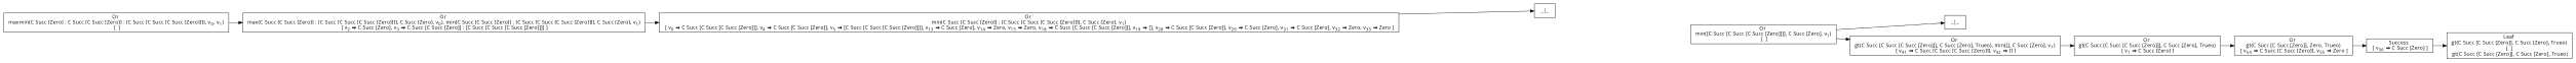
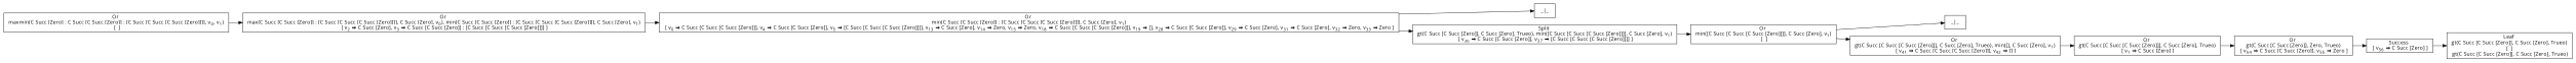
  digraph {
    fontname="Open Sans"
    rankdir=LR
    node [fillcolor=white fontname="Open Sans" shape=box style=filled]
    edge [fontname="Open Sans"]
    n1 [label=<Or <BR/> maxmin(C Succ [Zero] : C Succ [C Succ [Zero]] : [C Succ [C Succ [C Succ [Zero]]]], v<SUB>0</SUB>, v<SUB>1</SUB>) <BR/>  [  ] >]
    n2 [label=<Or <BR/> max(C Succ [C Succ [Zero]] : [C Succ [C Succ [C Succ [Zero]]]], C Succ [Zero], v<SUB>0</SUB>), min(C Succ [C Succ [Zero]] : [C Succ [C Succ [C Succ [Zero]]]], C Succ [Zero], v<SUB>1</SUB>) <BR/>  [ v<SUB>2</SUB> &rarr; C Succ [Zero], v<SUB>3</SUB> &rarr; C Succ [C Succ [Zero]] : [C Succ [C Succ [C Succ [Zero]]]] ] >]
    n3 [label=<Or <BR/> min(C Succ [C Succ [Zero]] : [C Succ [C Succ [C Succ [Zero]]]], C Succ [Zero], v<SUB>1</SUB>) <BR/>  [ v<SUB>0</SUB> &rarr; C Succ [C Succ [C Succ [Zero]]], v<SUB>4</SUB> &rarr; C Succ [C Succ [Zero]], v<SUB>5</SUB> &rarr; [C Succ [C Succ [C Succ [Zero]]]], v<SUB>13</SUB> &rarr; C Succ [Zero], v<SUB>14</SUB> &rarr; Zero, v<SUB>15</SUB> &rarr; Zero, v<SUB>18</SUB> &rarr; C Succ [C Succ [C Succ [Zero]]], v<SUB>19</SUB> &rarr; [], v<SUB>28</SUB> &rarr; C Succ [C Succ [Zero]], v<SUB>29</SUB> &rarr; C Succ [Zero], v<SUB>31</SUB> &rarr; C Succ [Zero], v<SUB>32</SUB> &rarr; Zero, v<SUB>33</SUB> &rarr; Zero ] >]
    n4 [label=<_|_>]
+   n5 [label=<Split <BR/> gt(C Succ [C Succ [Zero]], C Succ [Zero], Trueo), min([C Succ [C Succ [C Succ [Zero]]]], C Succ [Zero], v<SUB>1</SUB>) <BR/>  [ v<SUB>36</SUB> &rarr; C Succ [C Succ [Zero]], v<SUB>37</SUB> &rarr; [C Succ [C Succ [C Succ [Zero]]]] ] >]
    n6 [label=<Or <BR/> min([C Succ [C Succ [C Succ [Zero]]]], C Succ [Zero], v<SUB>1</SUB>) <BR/>  [  ] >]
    n7 [label=<Leaf <BR/> gt(C Succ [C Succ [Zero]], C Succ [Zero], Trueo) <BR/>  [  ]  <BR/> gt(C Succ [C Succ [Zero]], C Succ [Zero], Trueo)>]
    n8 [label=<_|_>]
    n9 [label=<Or <BR/> gt(C Succ [C Succ [C Succ [Zero]]], C Succ [Zero], Trueo), min([], C Succ [Zero], v<SUB>1</SUB>) <BR/>  [ v<SUB>41</SUB> &rarr; C Succ [C Succ [C Succ [Zero]]], v<SUB>42</SUB> &rarr; [] ] >]
    n10 [label=<Or <BR/> gt(C Succ [C Succ [C Succ [Zero]]], C Succ [Zero], Trueo) <BR/>  [ v<SUB>1</SUB> &rarr; C Succ [Zero] ] >]
    n11 [label=<Or <BR/> gt(C Succ [C Succ [Zero]], Zero, Trueo) <BR/>  [ v<SUB>54</SUB> &rarr; C Succ [C Succ [Zero]], v<SUB>55</SUB> &rarr; Zero ] >]
    n12 [label=<Success <BR/>  [ v<SUB>56</SUB> &rarr; C Succ [Zero] ] >]
    n1 -> n2
    n2 -> n3
    n3 -> n4
+   n3 -> n5
+   n5 -> n6
    n6 -> n8
    n6 -> n9
    n9 -> n10
    n10 -> n11
    n11 -> n12
    n12 -> n7
  }
